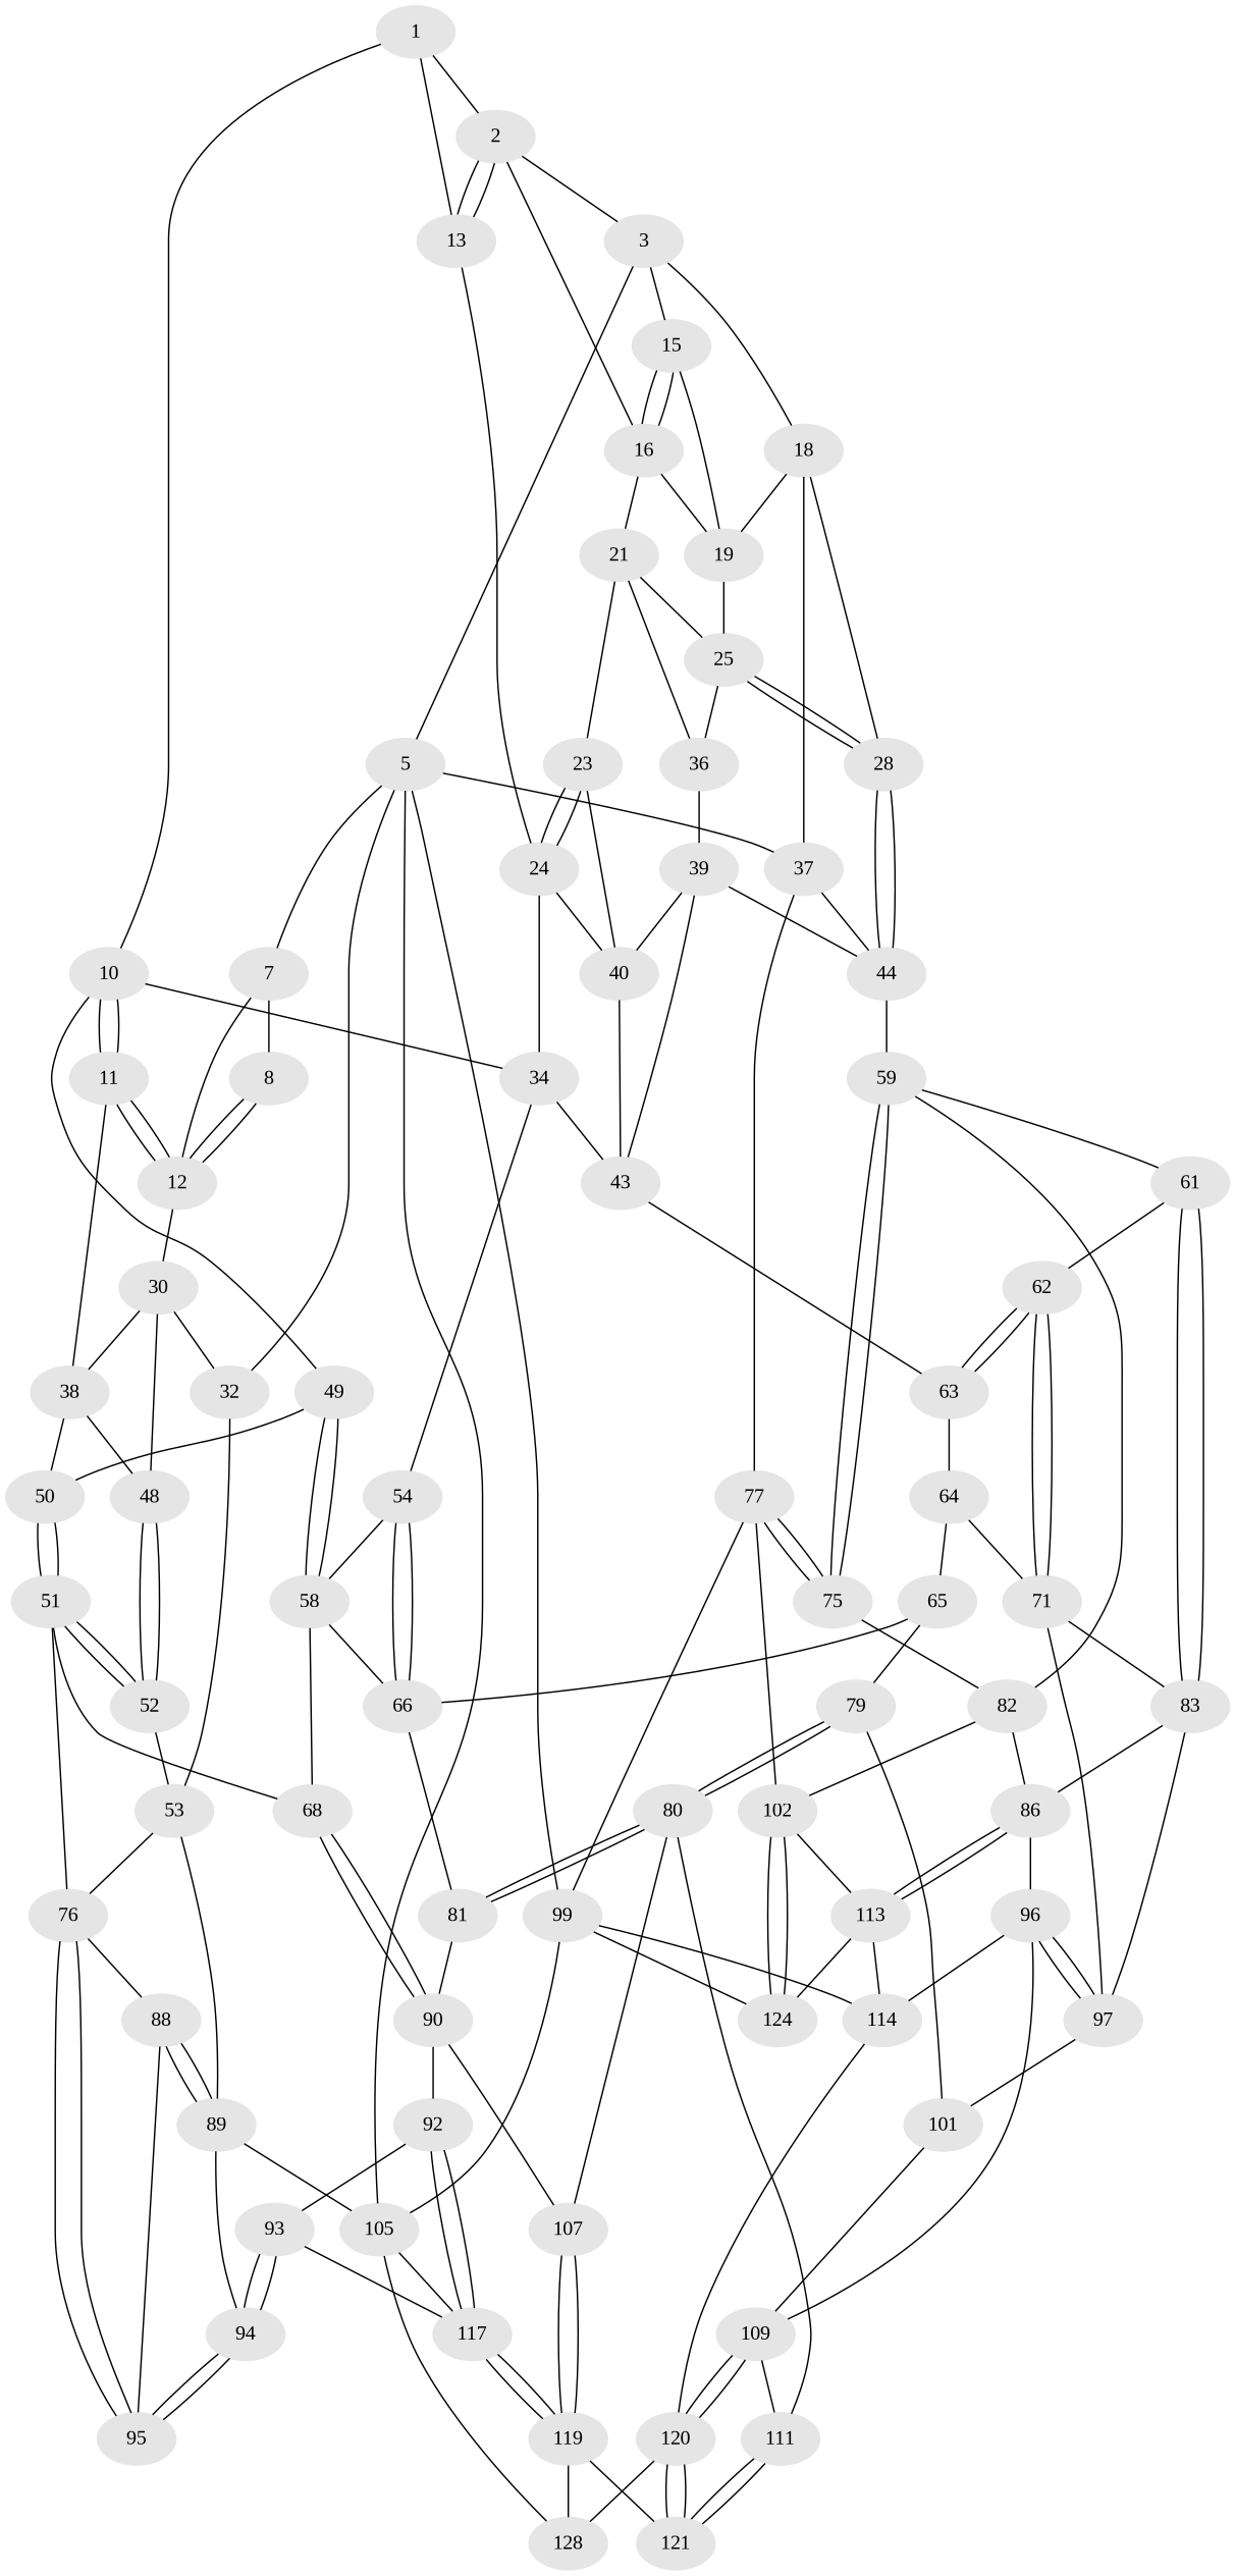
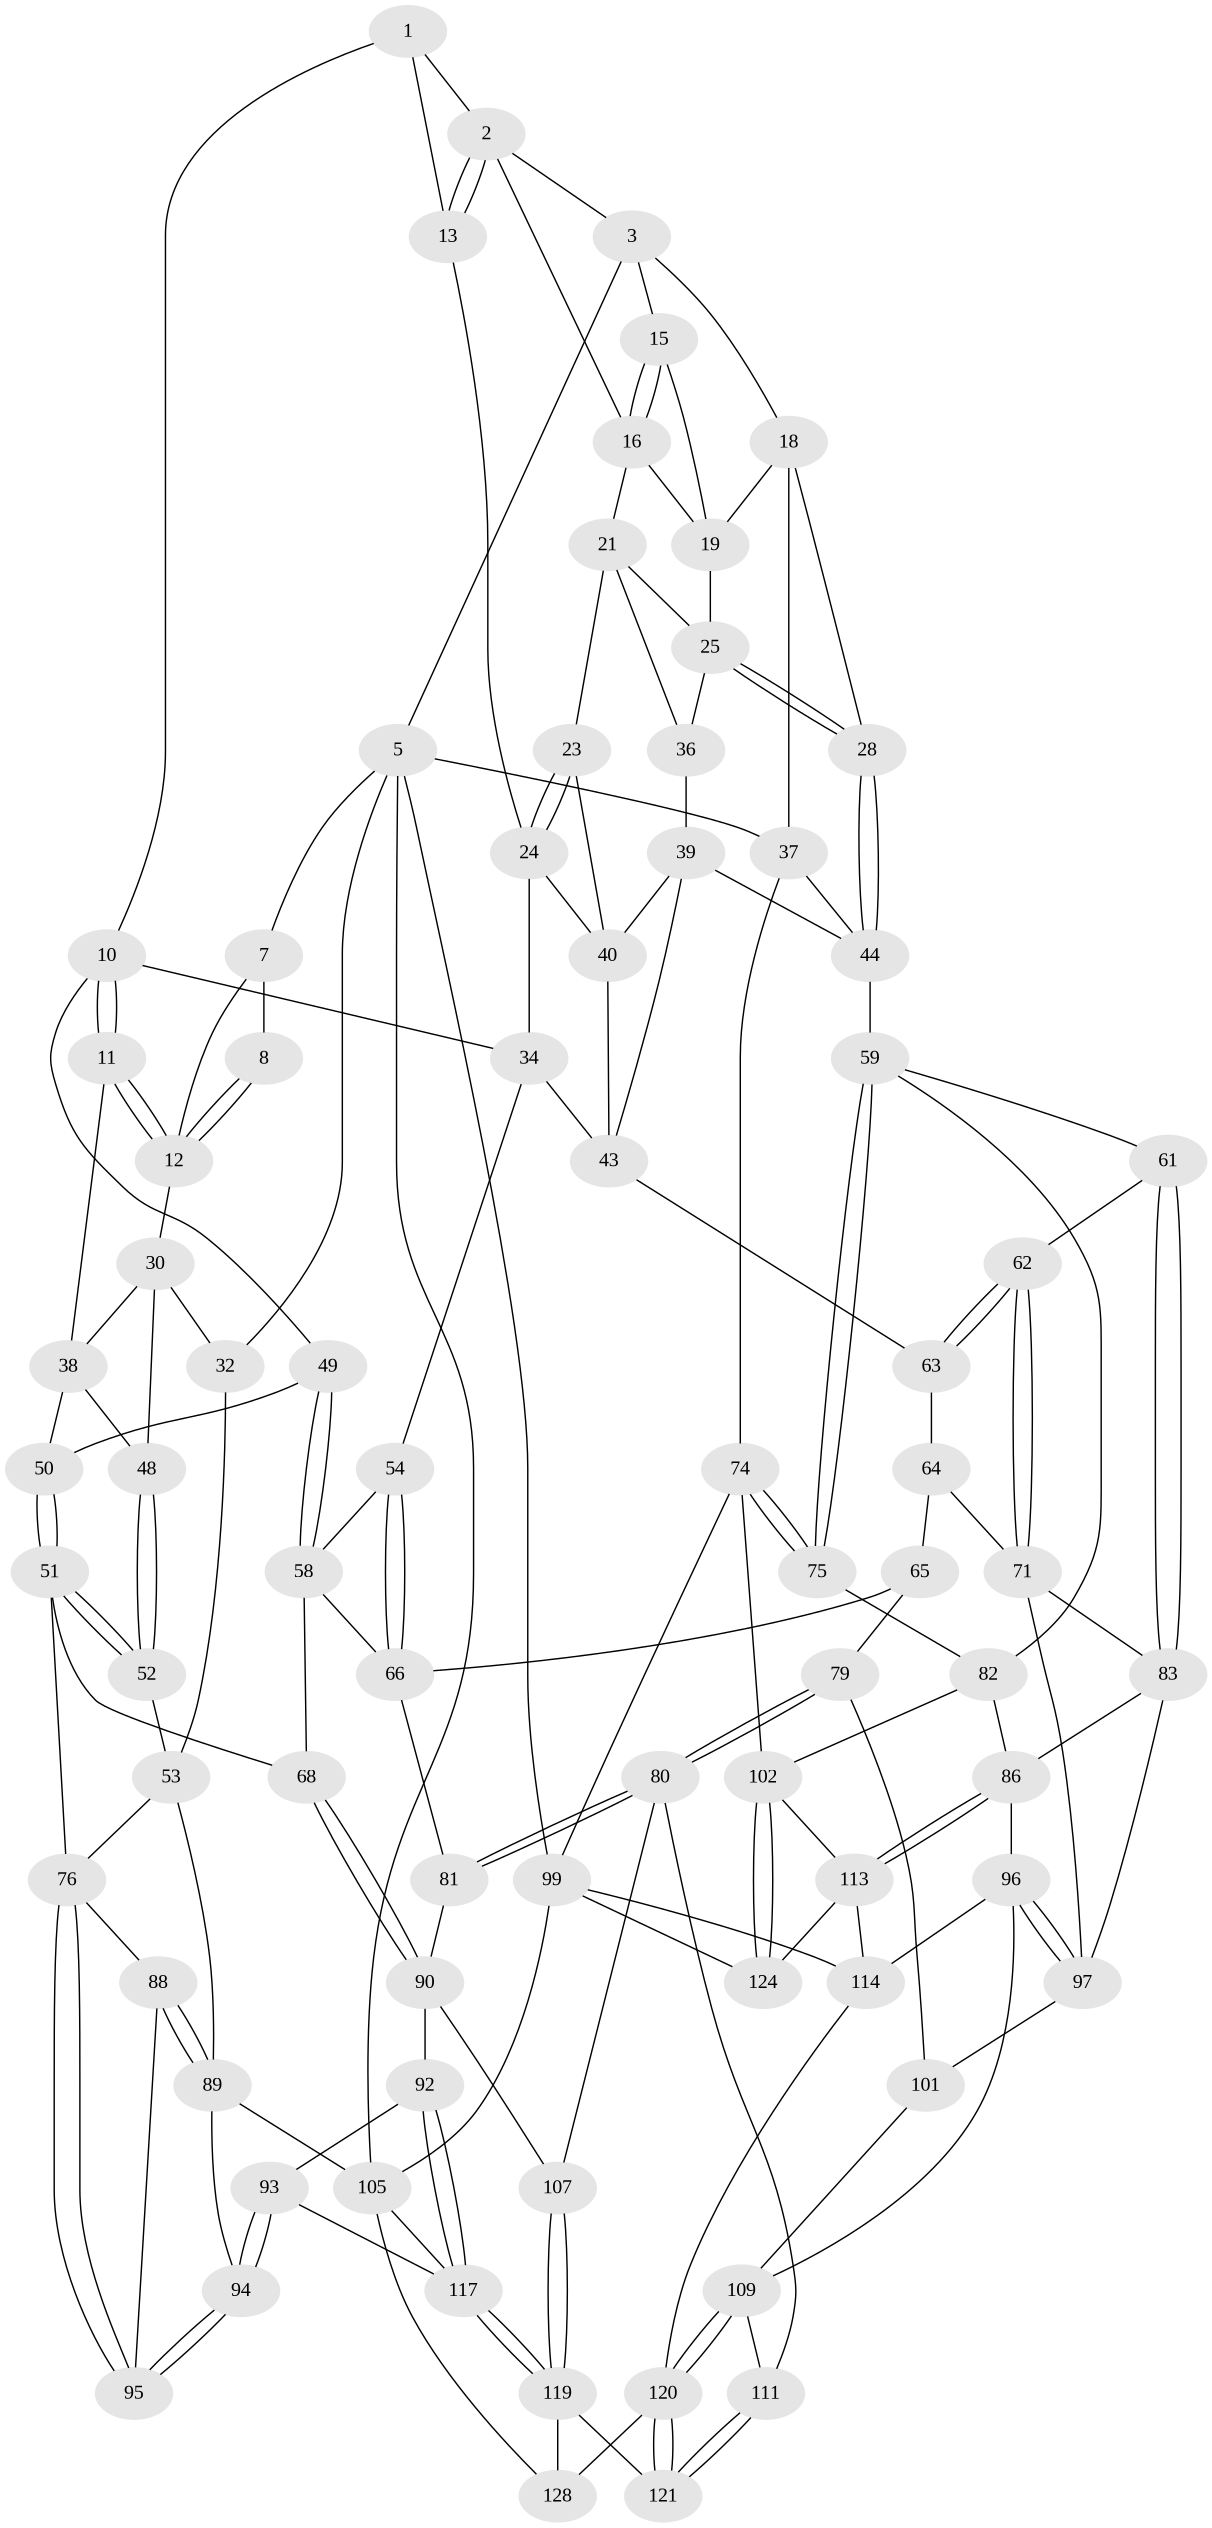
  graph {
    fontname="Liberation Serif"
    node [color=gray90 fontname="Liberation Serif" style=filled]
    edge [fontname="Liberation Serif"]
    1 [super="+9"]
    2
    10 [super="+35"]
    13 [super="+14"]
    3 [super="+4"]
    16 [super="+17"]
    11
    34 [super="+46"]
    49
    24 [super="+33"]
    5 [super="+6"]
    15
    18 [super="+27"]
    7
    32
    37 [super="+55"]
    99 [super="+125"]
    105 [super="+126"]
    19 [super="+20"]
    28
    8
    12 [super="+29"]
    53 [super="+54"]
    44 [super="+56"]
-   74 [super="+100" label=77]
+   74 [super="+100"]
    114 [super="+122"]
    124
    117 [super="+118"]
    128
    30 [super="+31"]
    38 [super="+47"]
    43 [super="+45"]
    n33 [label=54]
    50
    58 [super="+67"]
    48
    21 [super="+22"]
    40 [super="+41"]
    25 [super="+26"]
    23
    36
    39 [super="+42"]
    59 [super="+60"]
    52
    76 [super="+77"]
    89 [super="+104"]
    63
    66 [super="+70"]
    75
    102 [super="+103"]
    51 [super="+69"]
    64 [super="+73"]
    61
    82 [super="+85"]
    68
    90 [super="+91"]
    88
    95
    94 [super="+112"]
    81
    62
    83 [super="+84"]
    86 [super="+87"]
    71 [super="+72"]
    97 [super="+98"]
    65 [super="+78"]
    79
    80 [super="+106"]
    101
    107
    92
    113 [super="+116"]
    111
    109 [super="+110"]
    119 [super="+127"]
    121
    96 [super="+108"]
    93 [super="+115"]
    120 [super="+123"]
    1 -- 2
    1 -- 10
    1 -- 13
    2 -- 13
    2 -- 13
    2 -- 3
    2 -- 16
    10 -- 11
    10 -- 11
    10 -- 34
    10 -- 49
    13 -- 24
    3 -- 5
    3 -- 15
    3 -- 18
    16 -- 19
    16 -- 21
    11 -- 12
    11 -- 12
    11 -- 38
    34 -- 43
    34 -- n33
    49 -- 50
    49 -- 58
    49 -- 58
    24 -- 34
    24 -- 40
    5 -- 7
    5 -- 32
    5 -- 37
    5 -- 99
    5 -- 105
    15 -- 16
    15 -- 16
    15 -- 19
    18 -- 37
    18 -- 19
    18 -- 28
    7 -- 8
    7 -- 12
    32 -- 53
    37 -- 44
    37 -- 74
    99 -- 105
    99 -- 114
    99 -- 124
    105 -- 117
    105 -- 128
    19 -- 25
    28 -- 44
    28 -- 44
    8 -- 12
    8 -- 12
    12 -- 30
    53 -- 76
    53 -- 89
    44 -- 59
    74 -- 99
    74 -- 75
    74 -- 75
    74 -- 102
    114 -- 120
    117 -- 119
    117 -- 119
    30 -- 32
    30 -- 38
    30 -- 48
    38 -- 50
    38 -- 48
    43 -- 63
    n33 -- 58
    n33 -- 66
    n33 -- 66
    50 -- 51
    50 -- 51
    58 -- 66
    58 -- 68
    48 -- 52
    48 -- 52
    21 -- 25
    21 -- 23
    21 -- 36
    40 -- 43
    25 -- 28
    25 -- 28
    25 -- 36
    23 -- 24
    23 -- 24
    23 -- 40
    36 -- 39
    39 -- 44
    39 -- 43
    39 -- 40
    59 -- 75
    59 -- 75
    59 -- 61
    59 -- 82
    52 -- 53
    76 -- 88
    76 -- 95
    76 -- 95
    89 -- 105
    89 -- 94
    63 -- 64
    66 -- 81
    75 -- 82
    102 -- 124
    102 -- 124
    102 -- 113
    51 -- 52
    51 -- 52
    51 -- 76
    51 -- 68
    64 -- 71
    64 -- 65 [weight=2]
    61 -- 62
    61 -- 83
    61 -- 83
    82 -- 102
    82 -- 86
    68 -- 90
    68 -- 90
    90 -- 107
    90 -- 92
    88 -- 89
    88 -- 89
    88 -- 95
    94 -- 95
    94 -- 95
    81 -- 90
    62 -- 63
    62 -- 63
    62 -- 71
    62 -- 71
    83 -- 86
    83 -- 97
    86 -- 113
    86 -- 113
    86 -- 96
    71 -- 83
    71 -- 97
    97 -- 101
    65 -- 66
    65 -- 79
    79 -- 80
    79 -- 80
    79 -- 101
    80 -- 81
    80 -- 81
    80 -- 107
    80 -- 111
    101 -- 109
    107 -- 119
    107 -- 119
    92 -- 117
    92 -- 117
    92 -- 93
    113 -- 114
    113 -- 124
    111 -- 121
    111 -- 121
    109 -- 111
    109 -- 120
    109 -- 120
    119 -- 128
    119 -- 121
    96 -- 114
    96 -- 97
    96 -- 97
    96 -- 109
    93 -- 117
    93 -- 94 [weight=2]
    93 -- 94
    120 -- 128
    120 -- 121
    120 -- 121
  }
